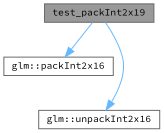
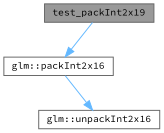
  digraph {
    fontname="Source Code Pro"
    rankdir=TB
    node [color=grey40 fillcolor=white fontname="Source Code Pro" fontsize=10 shape=box style=filled]
    edge [color=steelblue1 fontname="Source Code Pro" fontsize=10 labelfontname=Helvetica labelfontsize=10 style=solid]
    n1 [color=gray40 fillcolor=grey60 fontcolor=black height=0.2 label=test_packInt2x19 width=0.4]
    n2 [height=0.2 label="glm::packInt2x16" width=0.4]
    n3 [height=0.2 label="glm::unpackInt2x16" width=0.4]
    n1 -> n2
-   n1 -> n3
+   n2 -> n3
  }
